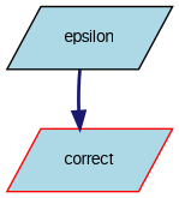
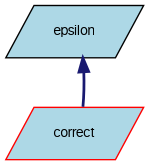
  digraph {
    rankdir=TB
    node [fillcolor=lightblue fontname=FreeSans fontsize=10 shape=parallelogram style=filled]
    n1 [color=black fontcolor=black height=0.2 label=epsilon width=0.4]
    n2 [color=red height=0.2 label=correct width=0.4]
-   n1 -> n2 [color=midnightblue fontname=FreeSans fontsize=10 labelfontname=FreeSans labelfontsize=10 style=bold arrowhead=normal]
+   n2 -> n1 [color=midnightblue fontname=FreeSans fontsize=10 labelfontname=FreeSans labelfontsize=10 style=bold arrowhead=normal]
  }
